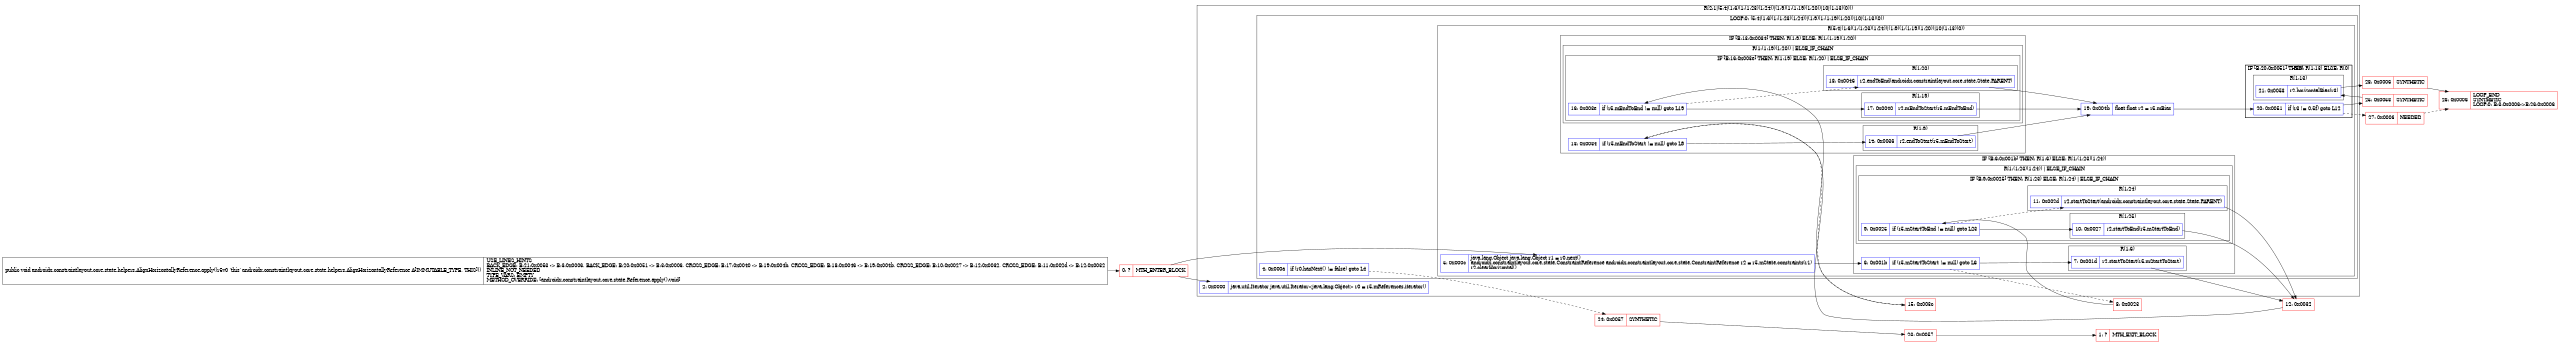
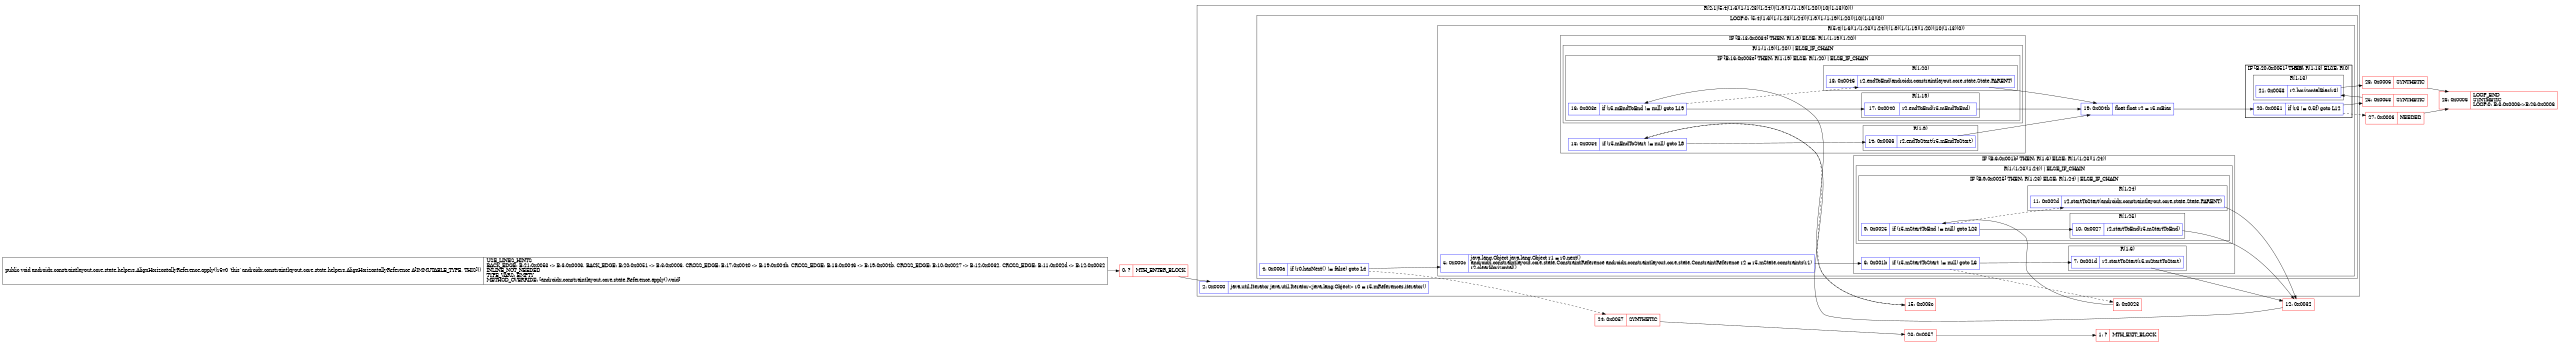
  digraph {
    rankdir=LR
    node [color=blue shape=record]
    n1 [label="{7\:\ 0x001d|r2.startToStart(r5.mStartToStart)\l}"]
    n2 [label="{10\:\ 0x0027|r2.startToEnd(r5.mStartToEnd)\l}"]
    n3 [label="{11\:\ 0x002d|r2.startToStart(androidx.constraintlayout.core.state.State.PARENT)\l}"]
    n4 [label="{9\:\ 0x0025|if (r5.mStartToEnd != null) goto L23\l}"]
    n5 [label="{6\:\ 0x001b|if (r5.mStartToStart != null) goto L6\l}"]
    n6 [label="{14\:\ 0x0036|r2.endToStart(r5.mEndToStart)\l}"]
-   n7 [label="{17\:\ 0x0040|r2.mEndToStart(r5.mEndToEnd)\l}"]
+   n7 [label="{17\:\ 0x0040|r2.endToEnd(r5.mEndToEnd)\l}"]
    n8 [label="{18\:\ 0x0046|r2.endToEnd(androidx.constraintlayout.core.state.State.PARENT)\l}"]
    n9 [label="{16\:\ 0x003e|if (r5.mEndToEnd != null) goto L19\l}"]
    n10 [label="{13\:\ 0x0034|if (r5.mEndToStart != null) goto L9\l}"]
    n11 [label="{21\:\ 0x0053|r2.horizontalBias(r3)\l}"]
    n12 [label="{20\:\ 0x0051|if (r3 != 0.5f) goto L12\l}"]
    n13 [label="{5\:\ 0x000c|java.lang.Object java.lang.Object r1 = r0.next()\landroidx.constraintlayout.core.state.ConstraintReference androidx.constraintlayout.core.state.ConstraintReference r2 = r5.mState.constraints(r1)\lr2.clearHorizontal()\l}"]
    n14 [label="{19\:\ 0x004b|float float r2 = r5.mBias\l}"]
    n15 [label="{4\:\ 0x000a|if (r0.hasNext() != false) goto L4\l}"]
    n16 [label="{2\:\ 0x0000|java.util.Iterator java.util.Iterator\<java.lang.Object\> r0 = r5.mReferences.iterator()\l}"]
    n17 [color=red label="{12\:\ 0x0032}"]
    n18 [color=red label="{8\:\ 0x0023}"]
    n19 [color=red label="{15\:\ 0x003c}"]
    n20 [color=red label="{28\:\ 0x0006|SYNTHETIC\l}"]
    n21 [color=red label="{25\:\ 0x0053|SYNTHETIC\l}"]
    n22 [color=red label="{27\:\ 0x0006|NEEDED\l}"]
    n23 [color=red label="{24\:\ 0x0057|SYNTHETIC\l}"]
    n24 [color=red label="{23\:\ 0x0057}"]
    n25 [color=red label="{26\:\ 0x0006|LOOP_END\lSYNTHETIC\lLOOP:0: B:3:0x0006\-\>B:26:0x0006\l}"]
    n26 [color=red label="{0\:\ ?|MTH_ENTER_BLOCK\l}"]
    n27 [color=red label="{1\:\ ?|MTH_EXIT_BLOCK\l}"]
    n28 [label="{public void androidx.constraintlayout.core.state.helpers.AlignHorizontallyReference.apply((r5v0 'this' androidx.constraintlayout.core.state.helpers.AlignHorizontallyReference A[IMMUTABLE_TYPE, THIS]))  | USE_LINES_HINTS\lBACK_EDGE: B:21:0x0053 \-\> B:3:0x0006, BACK_EDGE: B:20:0x0051 \-\> B:3:0x0006, CROSS_EDGE: B:17:0x0040 \-\> B:19:0x004b, CROSS_EDGE: B:18:0x0046 \-\> B:19:0x004b, CROSS_EDGE: B:10:0x0027 \-\> B:12:0x0032, CROSS_EDGE: B:11:0x002d \-\> B:12:0x0032\lINLINE_NOT_NEEDED\lTYPE_VARS: EMPTY\lMETHOD_OVERRIDE: [androidx.constraintlayout.core.state.Reference.apply():void]\l}" color=""]
    subgraph cluster_1 {
      label="R(2:1|(5:4|(1:6)(1:(1:23)(1:24))|(1:9)(1:(1:19)(1:20))|10|(1:13)(0)))"
      n16
      subgraph cluster_2 {
        label="LOOP:0: (5:4|(1:6)(1:(1:23)(1:24))|(1:9)(1:(1:19)(1:20))|10|(1:13)(0))"
        n15
        subgraph cluster_3 {
          label="R(5:4|(1:6)(1:(1:23)(1:24))|(1:9)(1:(1:19)(1:20))|10|(1:13)(0))"
          n13
          n14
          subgraph cluster_4 {
            label="IF [B:6:0x001b] THEN: R(1:6) ELSE: R(1:(1:23)(1:24))"
            n5
            subgraph cluster_5 {
              label="R(1:6)"
              n1
            }
            subgraph cluster_6 {
              label="R(1:(1:23)(1:24)) | ELSE_IF_CHAIN\l"
              subgraph cluster_7 {
                label="IF [B:9:0x0025] THEN: R(1:23) ELSE: R(1:24) | ELSE_IF_CHAIN\l"
                n4
                subgraph cluster_8 {
                  label="R(1:25)"
                  n2
                }
                subgraph cluster_9 {
                  label="R(1:24)"
                  n3
                }
              }
            }
          }
          subgraph cluster_10 {
            label="IF [B:13:0x0034] THEN: R(1:9) ELSE: R(1:(1:19)(1:20))"
            n10
            subgraph cluster_11 {
              label="R(1:9)"
              n6
            }
            subgraph cluster_12 {
              label="R(1:(1:19)(1:20)) | ELSE_IF_CHAIN\l"
              subgraph cluster_13 {
                label="IF [B:16:0x003e] THEN: R(1:19) ELSE: R(1:20) | ELSE_IF_CHAIN\l"
                n9
                subgraph cluster_14 {
                  label="R(1:19)"
                  n7
                }
                subgraph cluster_15 {
                  label="R(1:20)"
                  n8
                }
              }
            }
          }
          subgraph cluster_16 {
            label="IF [B:20:0x0051] THEN: R(1:13) ELSE: R(0)"
            n12
            subgraph cluster_17 {
              label="R(1:13)"
              n11
            }
            subgraph cluster_18 {
              label="R(0)"
            }
          }
        }
      }
    }
    n1 -> n17
    n2 -> n17
    n3 -> n17
    n4 -> n2
    n4 -> n3 [style=dashed]
    n5 -> n1
    n5 -> n18 [style=dashed]
    n6 -> n14
    n7 -> n14
    n8 -> n14
    n9 -> n7
    n9 -> n8 [style=dashed]
    n10 -> n6
    n10 -> n19 [style=dashed]
    n11 -> n20
    n12 -> n21
    n12 -> n22 [style=dashed]
    n13 -> n5
    n14 -> n12
-   n26 -> n13
+   n15 -> n13
    n15 -> n23 [style=dashed]
    n17 -> n10
    n18 -> n4
    n19 -> n9
    n20 -> n25
    n21 -> n11
-   n22 -> n25 [style=dashed]
+   n22 -> n25
    n23 -> n24
    n24 -> n27
    n26 -> n16
    n28 -> n26
  }
